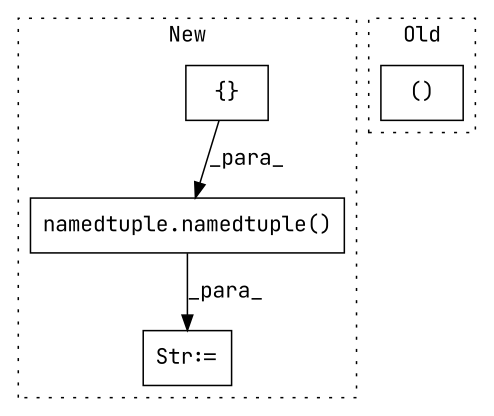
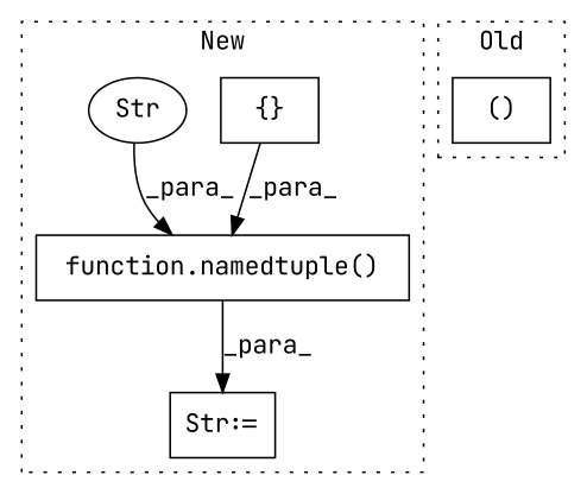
  digraph {
    fontname="JetBrains Mono"
    node [fontname="JetBrains Mono" shape=box]
    edge [fontname="JetBrains Mono"]
-   n1 [a=75 l="11,1" label="namedtuple.namedtuple()" s="1424,1559"]
+   n1 [a=75 l="11,1" label="function.namedtuple()" s="1424,1559"]
    n2 [a=59 l="1,0" label="{}" s="1471,1558"]
+   n3 [a=66 l=7 label=Str s=1435 shape=ellipse]
    n4 [a=68 l=3 label="Str:=" s=1421]
    n5 [a=54 l=8 label="()" s=3731]
    subgraph cluster_1 {
      label=New
      style=dotted
      n1
      n2
+     n3
      n4
    }
    subgraph cluster_2 {
      label=Old
      style=dotted
      n5
    }
    n1 -> n4 [label=_para_]
    n2 -> n1 [label=_para_]
+   n3 -> n1 [label=_para_]
  }
